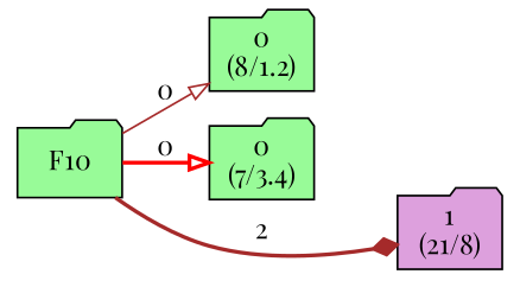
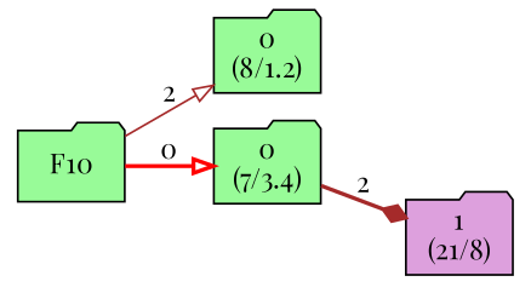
  digraph {
    fontname="Playfair Display"
    rankdir=LR
    node [fillcolor=palegreen fontname="Playfair Display" shape=folder style=filled]
    edge [arrowhead=onormal color=brown fontname="Playfair Display" style=bold]
    n1 [label="F10\n"]
    n2 [label="0\n(8/1.2)"]
    n3 [label="0\n(7/3.4)"]
    n4 [fillcolor=plum label="1\n(21/8)"]
-   n1 -> n2 [label=0 style=solid]
+   n1 -> n2 [label=2 style=solid]
    n1 -> n3 [color=red label=0]
-   n1 -> n4 [arrowhead=diamond label=2]
+   n3 -> n4 [arrowhead=diamond label=2]
  }
